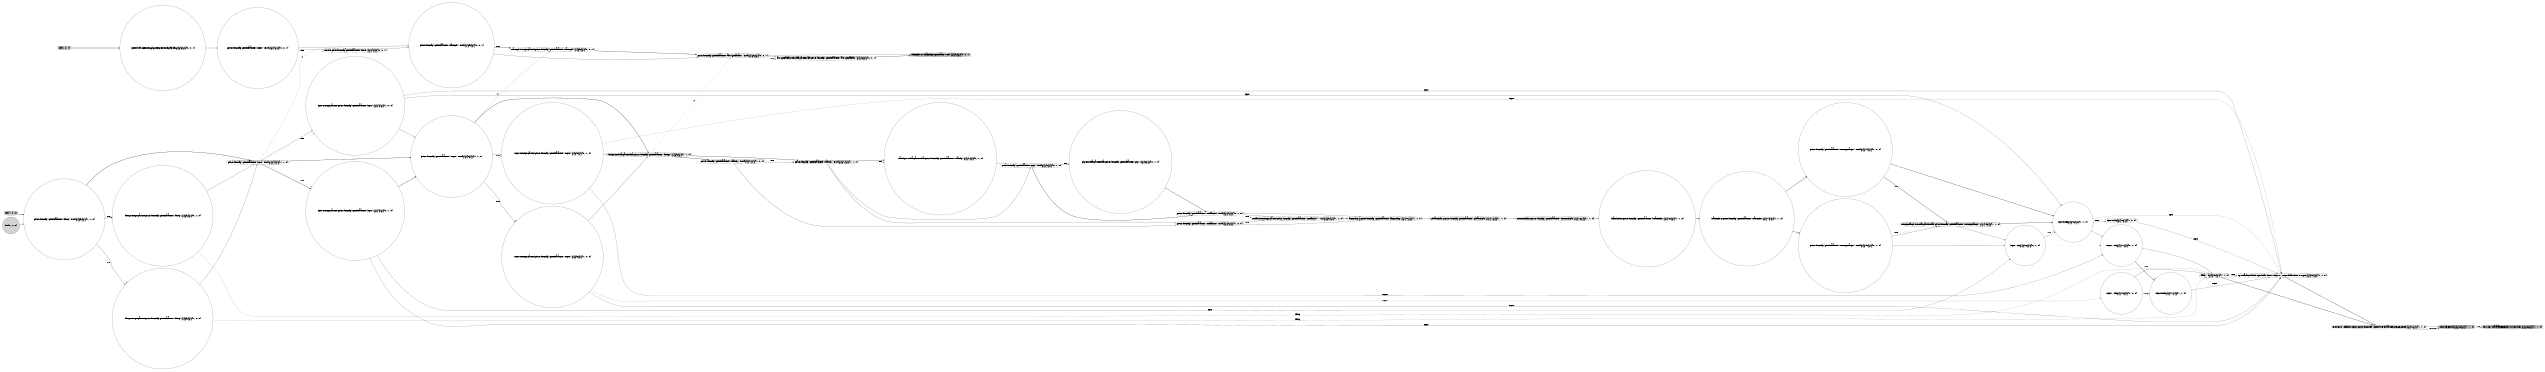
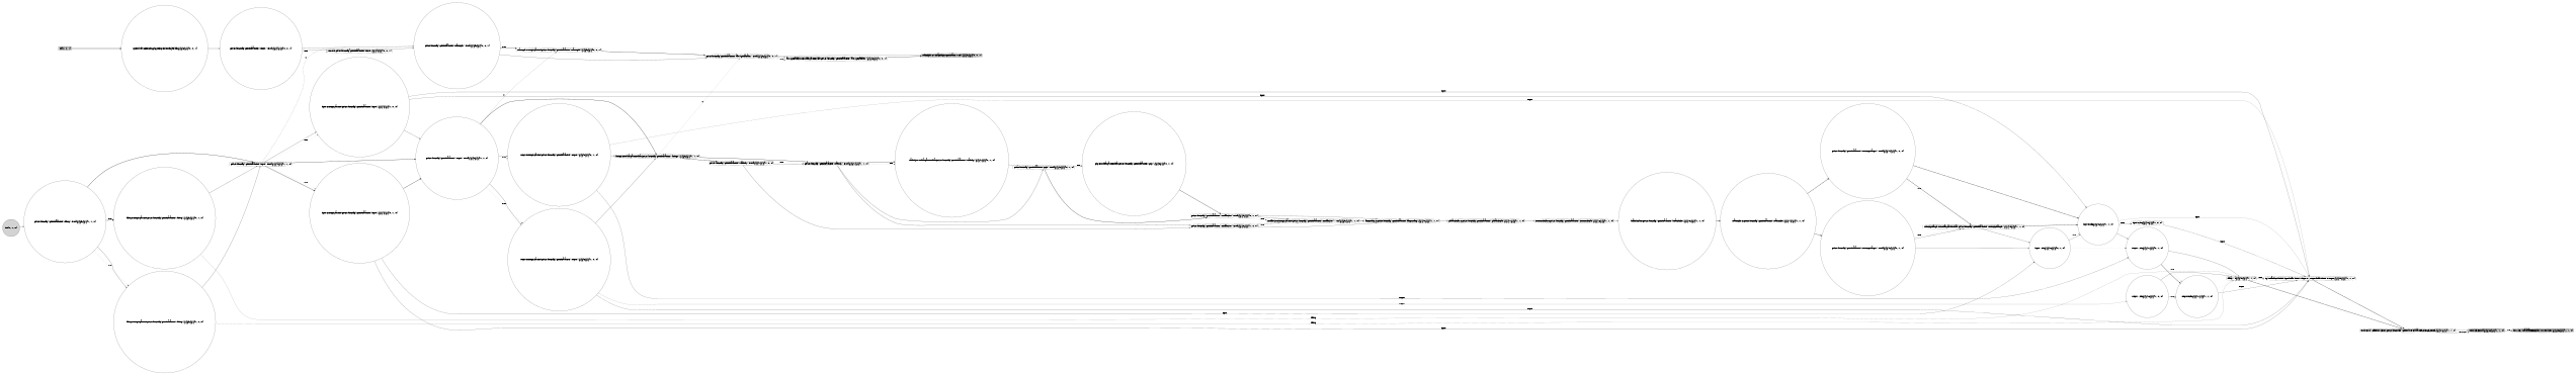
  digraph {
    rankdir=LR
    node [fillcolor=white shape=cylinder style=filled]
    edge [color=gray40 style=bold]
    n1 [label="input = 256@@@15@@@['1', '0', '0']"]
    n2 [label="log(\"DefaultServlet.init: input buffer size=\" + input + \", output buffer size=\" + output)@@@19@@@['1', '1', '0']"]
    n3 [label="output < 256@@@16@@@['1', '0', '0']" shape=circle]
    n4 [label="output = 256@@@17@@@['1', '1', '0']" shape=circle]
    n5 [label="debug > 0@@@18@@@['1', '1', '0']"]
    n6 [label="resources = (WebResourceRoot)getServletContext().getAttribute(Globals.RESOURCES_ATTR)@@@21@@@['1', '1', '0']"]
    n7 [label="gzip = Boolean.parseBoolean(getServletConfig().getInitParameter(\"gzip\"))@@@8@@@['0', '1', '0']" shape=circle]
    n8 [label="getServletConfig().getInitParameter(\"sendfileSize\") != null@@@9@@@['0', '1', '0']"]
    n9 [label="fileEncoding = getServletConfig().getInitParameter(\"fileEncoding\")@@@10@@@['1', '1', '0']"]
    n10 [label="sendfileSize = Integer.parseInt(getServletConfig().getInitParameter(\"sendfileSize\")) * 1024@@@9@@@['1', '1', '0']"]
    n11 [label="readmeFile = getServletConfig().getInitParameter(\"readmeFile\")@@@14@@@['1', '1', '0']" shape=circle]
    n12 [label="getServletConfig().getInitParameter(\"useAcceptRanges\") != null@@@14@@@['1', '0', '0']" shape=circle]
    n13 [label="getServletConfig().getInitParameter(\"useAcceptRanges\") != null@@@15@@@['0', '1', '0']" shape=circle]
    n14 [label="input = 256@@@16@@@['1', '1', '0']" shape=circle]
    n15 [label="useAcceptRanges = Boolean.parseBoolean(getServletConfig().getInitParameter(\"useAcceptRanges\"))@@@15@@@['1', '1', '0']"]
    n16 [label="input < 256@@@16@@@['0', '1', '0']" shape=circle]
    n17 [label="input = Integer.parseInt(getServletConfig().getInitParameter(\"input\"))@@@4@@@['1', '0', '0']" shape=circle]
    n18 [label="getServletConfig().getInitParameter(\"output\") != null@@@5@@@['1', '1', '0']" shape=circle]
    n19 [label="maxDepth = Integer.parseInt(getServletConfig().getInitParameter(\"maxDepth\"))@@@5@@@['0', '0', '1']"]
    n20 [label="output = Integer.parseInt(getServletConfig().getInitParameter(\"output\"))@@@5@@@['0', '1', '0']" shape=circle]
    n21 [label="listings = Boolean.parseBoolean(getServletConfig().getInitParameter(\"listings\"))@@@6@@@['1', '1', '0']"]
    n22 [label="output = Integer.parseInt(getServletConfig().getInitParameter(\"output\"))@@@5@@@['1', '0', '0']" shape=circle]
    n23 [label="output < 256@@@17@@@['0', '1', '0']" shape=circle]
    n24 [fillcolor=lightgray label="resources == null@@@22@@@['1', '1', '0']"]
    n25 [fillcolor=lightgray label="throw new UnavailableException(\"No resources\")@@@23@@@['1', '1', '0']"]
    n26 [label="getServletConfig().getInitParameter(\"maxDepth\") != null@@@5@@@['0', '0', '1']" shape=circle]
    n27 [label="getServletConfig().getInitParameter(\"allowSpecialPaths\") != null@@@6@@@['0', '0', '1']"]
    n28 [label="allowSpecialPaths = Boolean.parseBoolean(getServletConfig().getInitParameter(\"allowSpecialPaths\"))@@@6@@@['0', '0', '1']"]
    n29 [fillcolor=lightgray label="md5Helper = MessageDigest.getInstance(\"MD5\")@@@8@@@['0', '0', '1']"]
    n30 [label="globalXsltFile = getServletConfig().getInitParameter(\"globalXsltFile\")@@@11@@@['1', '1', '0']"]
    n31 [label="contextXsltFile = getServletConfig().getInitParameter(\"contextXsltFile\")@@@12@@@['1', '1', '0']"]
    n32 [label="getServletConfig().getInitParameter(\"secret\") != null@@@4@@@['0', '0', '1']" shape=circle]
    n33 [label="secret = getServletConfig().getInitParameter(\"secret\")@@@4@@@['0', '0', '1']"]
    n34 [label="localXsltFile = getServletConfig().getInitParameter(\"localXsltFile\")@@@13@@@['1', '1', '0']" shape=circle]
    n35 [label="getServletConfig().getInitParameter(\"input\") != null@@@4@@@['1', '1', '0']"]
    n36 [label="input = Integer.parseInt(getServletConfig().getInitParameter(\"input\"))@@@4@@@['0', '1', '0']" shape=circle]
-   n37 [fillcolor=lightgray label="init['1', '0', '0']"]
    n38 [label="getServletConfig().getInitParameter(\"debug\") != null@@@3@@@['1', '1', '0']" shape=circle]
    n39 [label="debug = Integer.parseInt(getServletConfig().getInitParameter(\"debug\"))@@@3@@@['0', '1', '0']" shape=circle]
    n40 [label="debug = Integer.parseInt(getServletConfig().getInitParameter(\"debug\"))@@@3@@@['1', '0', '0']" shape=circle]
    n41 [label="getServletConfig().getInitParameter(\"sendfileSize\") != null@@@8@@@['1', '0', '0']"]
    n42 [label="getServletConfig().getInitParameter(\"readonly\") != null@@@7@@@['1', '0', '0']"]
    n43 [label="getServletConfig().getInitParameter(\"readonly\") != null@@@7@@@['1', '1', '0']"]
    n44 [label="super.edu.fdu.CPPDG.tinypdg.pe.ExpressionInfo@5348f2@@@3@@@['0', '0', '1']" shape=circle]
    n45 [label="readOnly = Boolean.parseBoolean(getServletConfig().getInitParameter(\"readonly\"))@@@7@@@['0', '1', '0']" shape=circle]
    n46 [label="getServletConfig().getInitParameter(\"gzip\") != null@@@8@@@['0', '1', '0']"]
    n47 [fillcolor=lightgray label="init['0', '0', '1']"]
    n48 [fillcolor=lightgray label="init['0', '1', '0']" shape=circle]
    n1 -> n2 [color=black label=input style=solid]
    n2 -> n6 [color=black]
    n3 -> n4 [label=true style=dotted]
    n3 -> n4
    n3 -> n5
    n4 -> n2 [color=black label=output style=solid]
    n4 -> n5 [style=dotted]
    n5 -> n2 [label=true style=dotted]
    n5 -> n2
    n5 -> n6 [color=black]
    n6 -> n24
    n6 -> n24 [color=black label=resources style=solid]
    n7 -> n8 [color=black]
    n8 -> n9
    n8 -> n10
    n8 -> n10 [color=black label=true style=dotted]
    n9 -> n30
    n10 -> n9 [color=black]
    n11 -> n12 [color=black]
    n11 -> n13 [color=black]
    n12 -> n14 [color=black]
    n12 -> n15 [color=black]
    n12 -> n15 [label=true style=dotted]
    n13 -> n15
    n13 -> n15 [color=black label=true style=dotted]
    n13 -> n16
    n14 -> n1
    n14 -> n1 [label=true style=dotted]
    n14 -> n2 [label=input style=solid]
    n14 -> n23
    n15 -> n14 [color=black]
    n15 -> n16
    n16 -> n14 [label=true style=dotted]
    n16 -> n14
    n16 -> n23 [color=black style=dotted]
    n17 -> n2 [color=black label=input style=solid]
    n17 -> n14 [color=black label=input style=solid]
    n17 -> n18
    n18 -> n19 [color=black label=0 style=dashed]
    n18 -> n20
    n18 -> n20 [label=true style=dotted]
    n18 -> n21 [color=black]
    n18 -> n22 [color=black label=true style=dotted]
    n18 -> n22
    n19 -> n27 [color=black]
    n20 -> n2 [label=output style=solid]
    n20 -> n21
    n20 -> n23 [color=black label=output style=solid]
    n21 -> n27 [label=0 style=dashed]
    n21 -> n42 [color=black]
    n21 -> n43 [color=black]
    n22 -> n2 [color=black label=output style=solid]
    n22 -> n3 [label=output style=solid]
    n22 -> n21
    n23 -> n4 [label=true style=dotted]
    n23 -> n4 [color=black]
    n23 -> n5
    n24 -> n25 [label=true style=dotted]
    n24 -> n25
    n26 -> n19 [label=true style=dotted]
    n26 -> n19 [color=black]
    n26 -> n27
    n27 -> n28 [color=black label=true style=dotted]
    n27 -> n28
    n27 -> n29
    n28 -> n29 [color=black]
    n30 -> n31
    n31 -> n34
    n32 -> n26
    n32 -> n33
    n32 -> n33 [label=true style=dotted]
    n33 -> n26
    n34 -> n11 [color=black]
    n35 -> n17
    n35 -> n17 [label=true style=dotted]
    n35 -> n18 [color=black]
    n35 -> n33 [color=black label=0 style=dashed]
    n35 -> n36 [color=black]
    n35 -> n36 [label=true style=dotted]
    n36 -> n2 [color=black label=input style=solid]
    n36 -> n16 [color=black label=input style=solid]
    n36 -> n18 [color=black]
-   n37 -> n38 [color=black]
    n38 -> n35 [color=black]
    n38 -> n39 [color=black]
    n38 -> n39 [color=black label=true style=dotted]
    n38 -> n40 [color=black label=true style=dotted]
    n38 -> n40
    n39 -> n5 [label=debug style=solid]
    n39 -> n35
    n40 -> n5 [label=debug style=solid]
    n40 -> n35
    n41 -> n9
    n41 -> n10
    n41 -> n10 [label=true style=dotted]
    n42 -> n41
    n42 -> n43 [label=true style=dotted]
    n42 -> n43
    n43 -> n41
    n43 -> n45 [color=black]
    n43 -> n45 [color=black label=true style=dotted]
    n43 -> n46
    n44 -> n32
    n45 -> n46
    n46 -> n7
    n46 -> n7 [label=true style=dotted]
    n46 -> n8 [color=black]
    n47 -> n44 [color=black]
    n48 -> n38
  }
